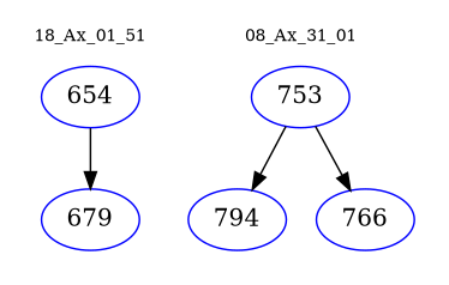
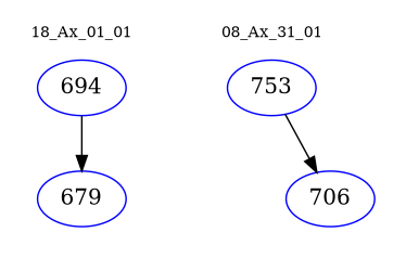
  digraph {
    node [color=blue]
    edge [color=black]
-   n1 [label=654]
+   n1 [label=694]
    n2 [label=679]
    n3 [label=753]
-   n4 [label=794]
-   n5 [label=766]
+   n5 [label=706]
    subgraph cluster_1 {
      color=white
      fontsize=10
-     label="18_Ax_01_51"
+     label="18_Ax_01_01"
      n1
      n2
    }
    subgraph cluster_2 {
      color=white
      fontsize=10
      label="08_Ax_31_01"
      n3
-     n4
      n5
    }
    n1 -> n2
-   n3 -> n4
    n3 -> n5
  }
